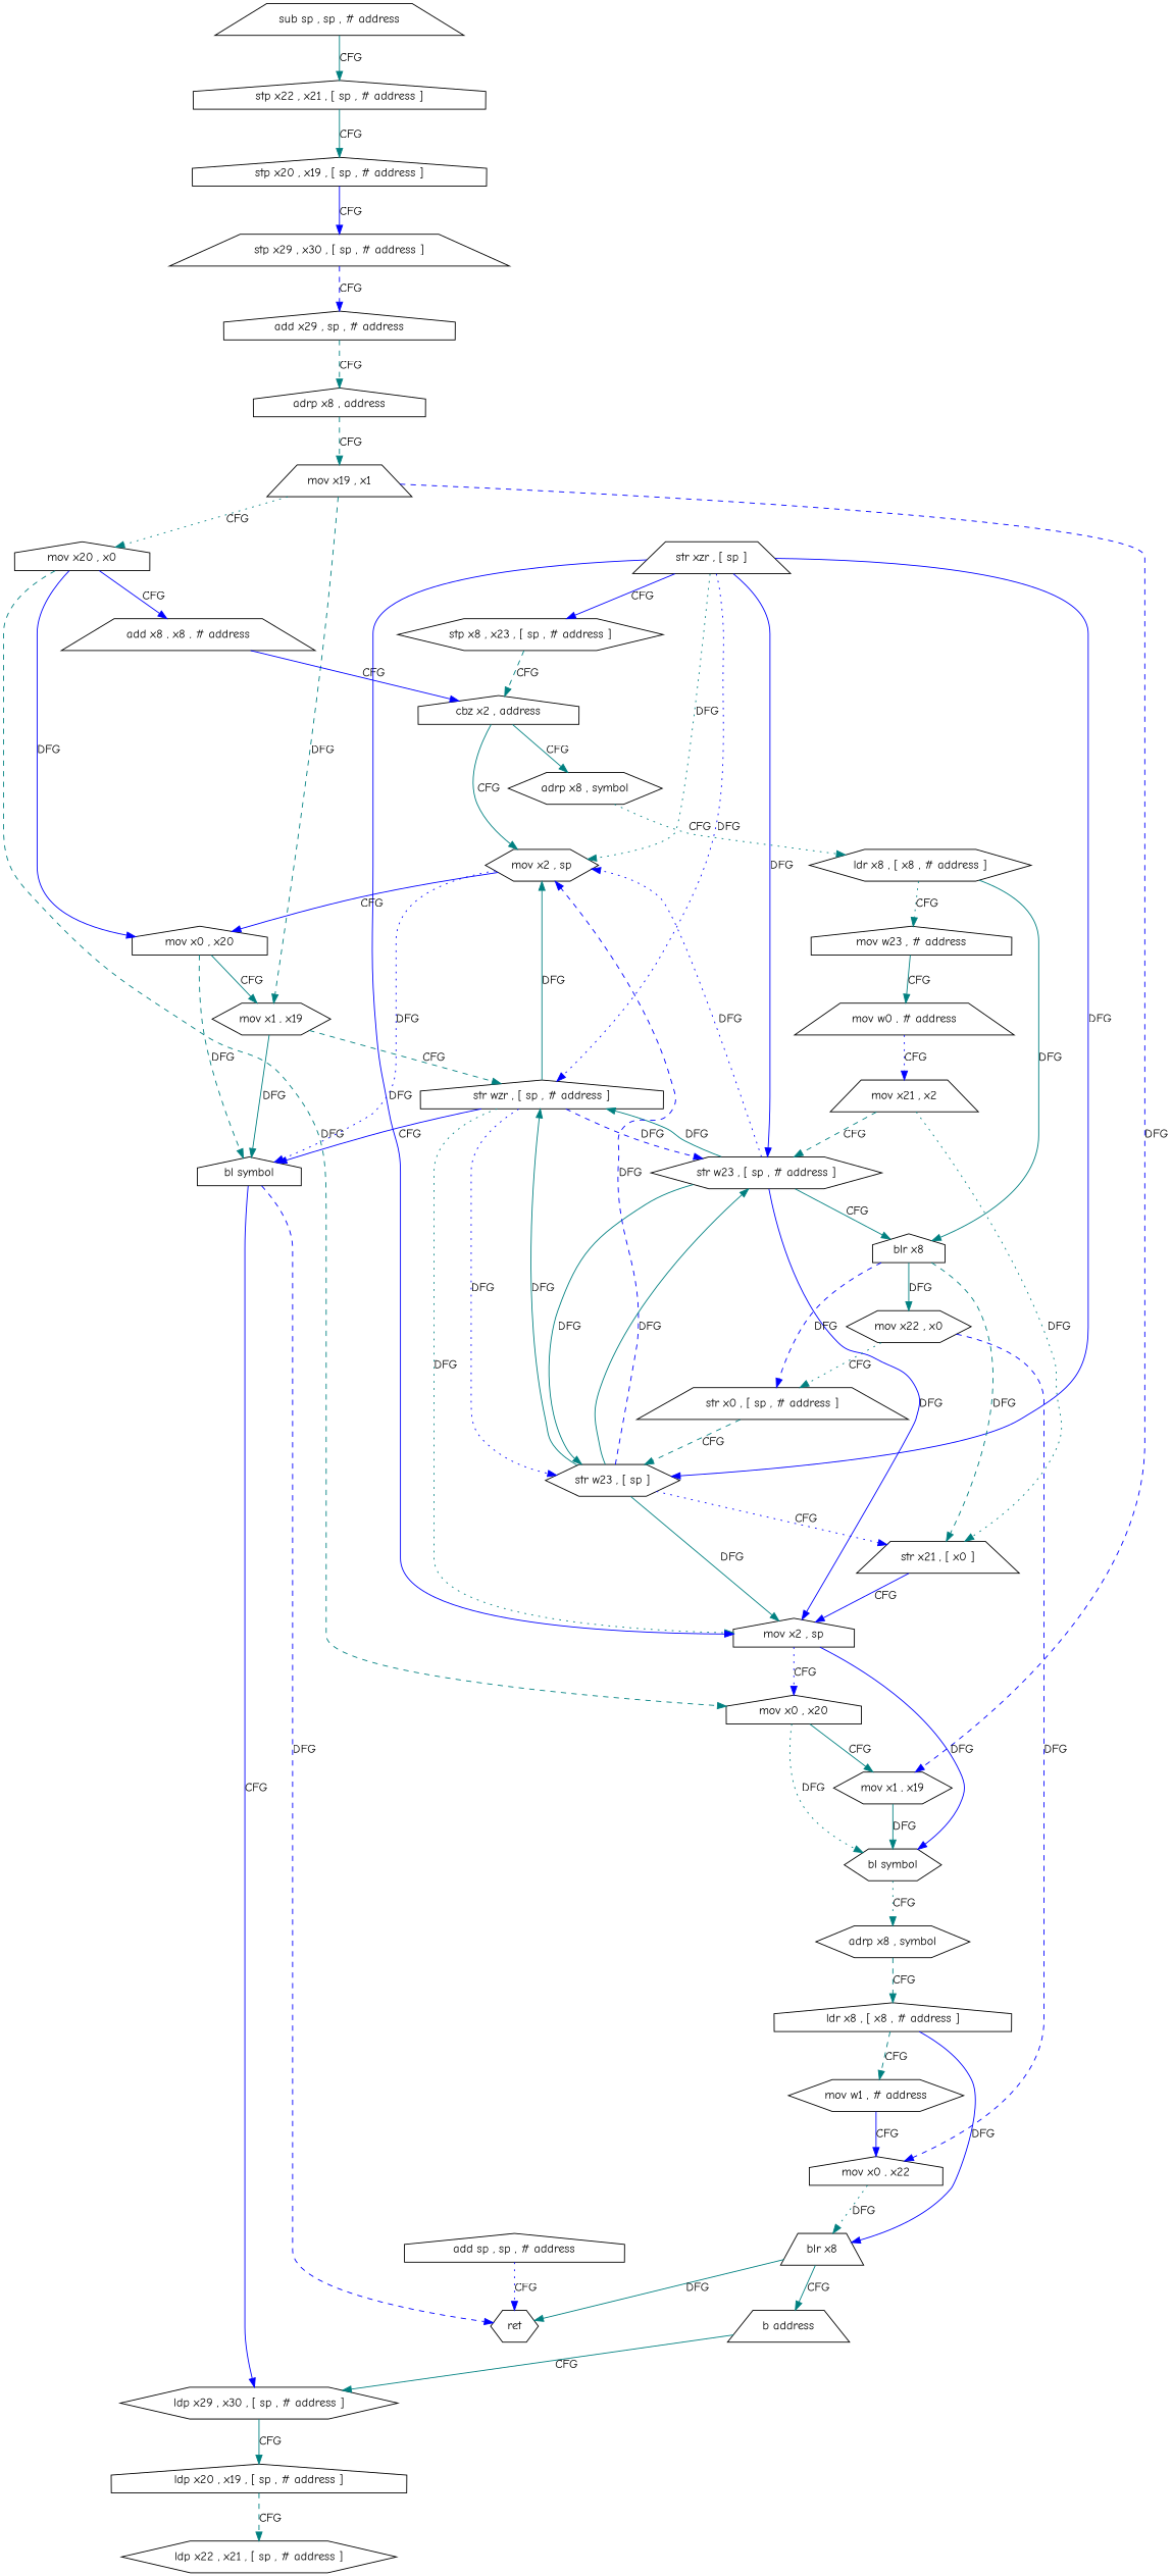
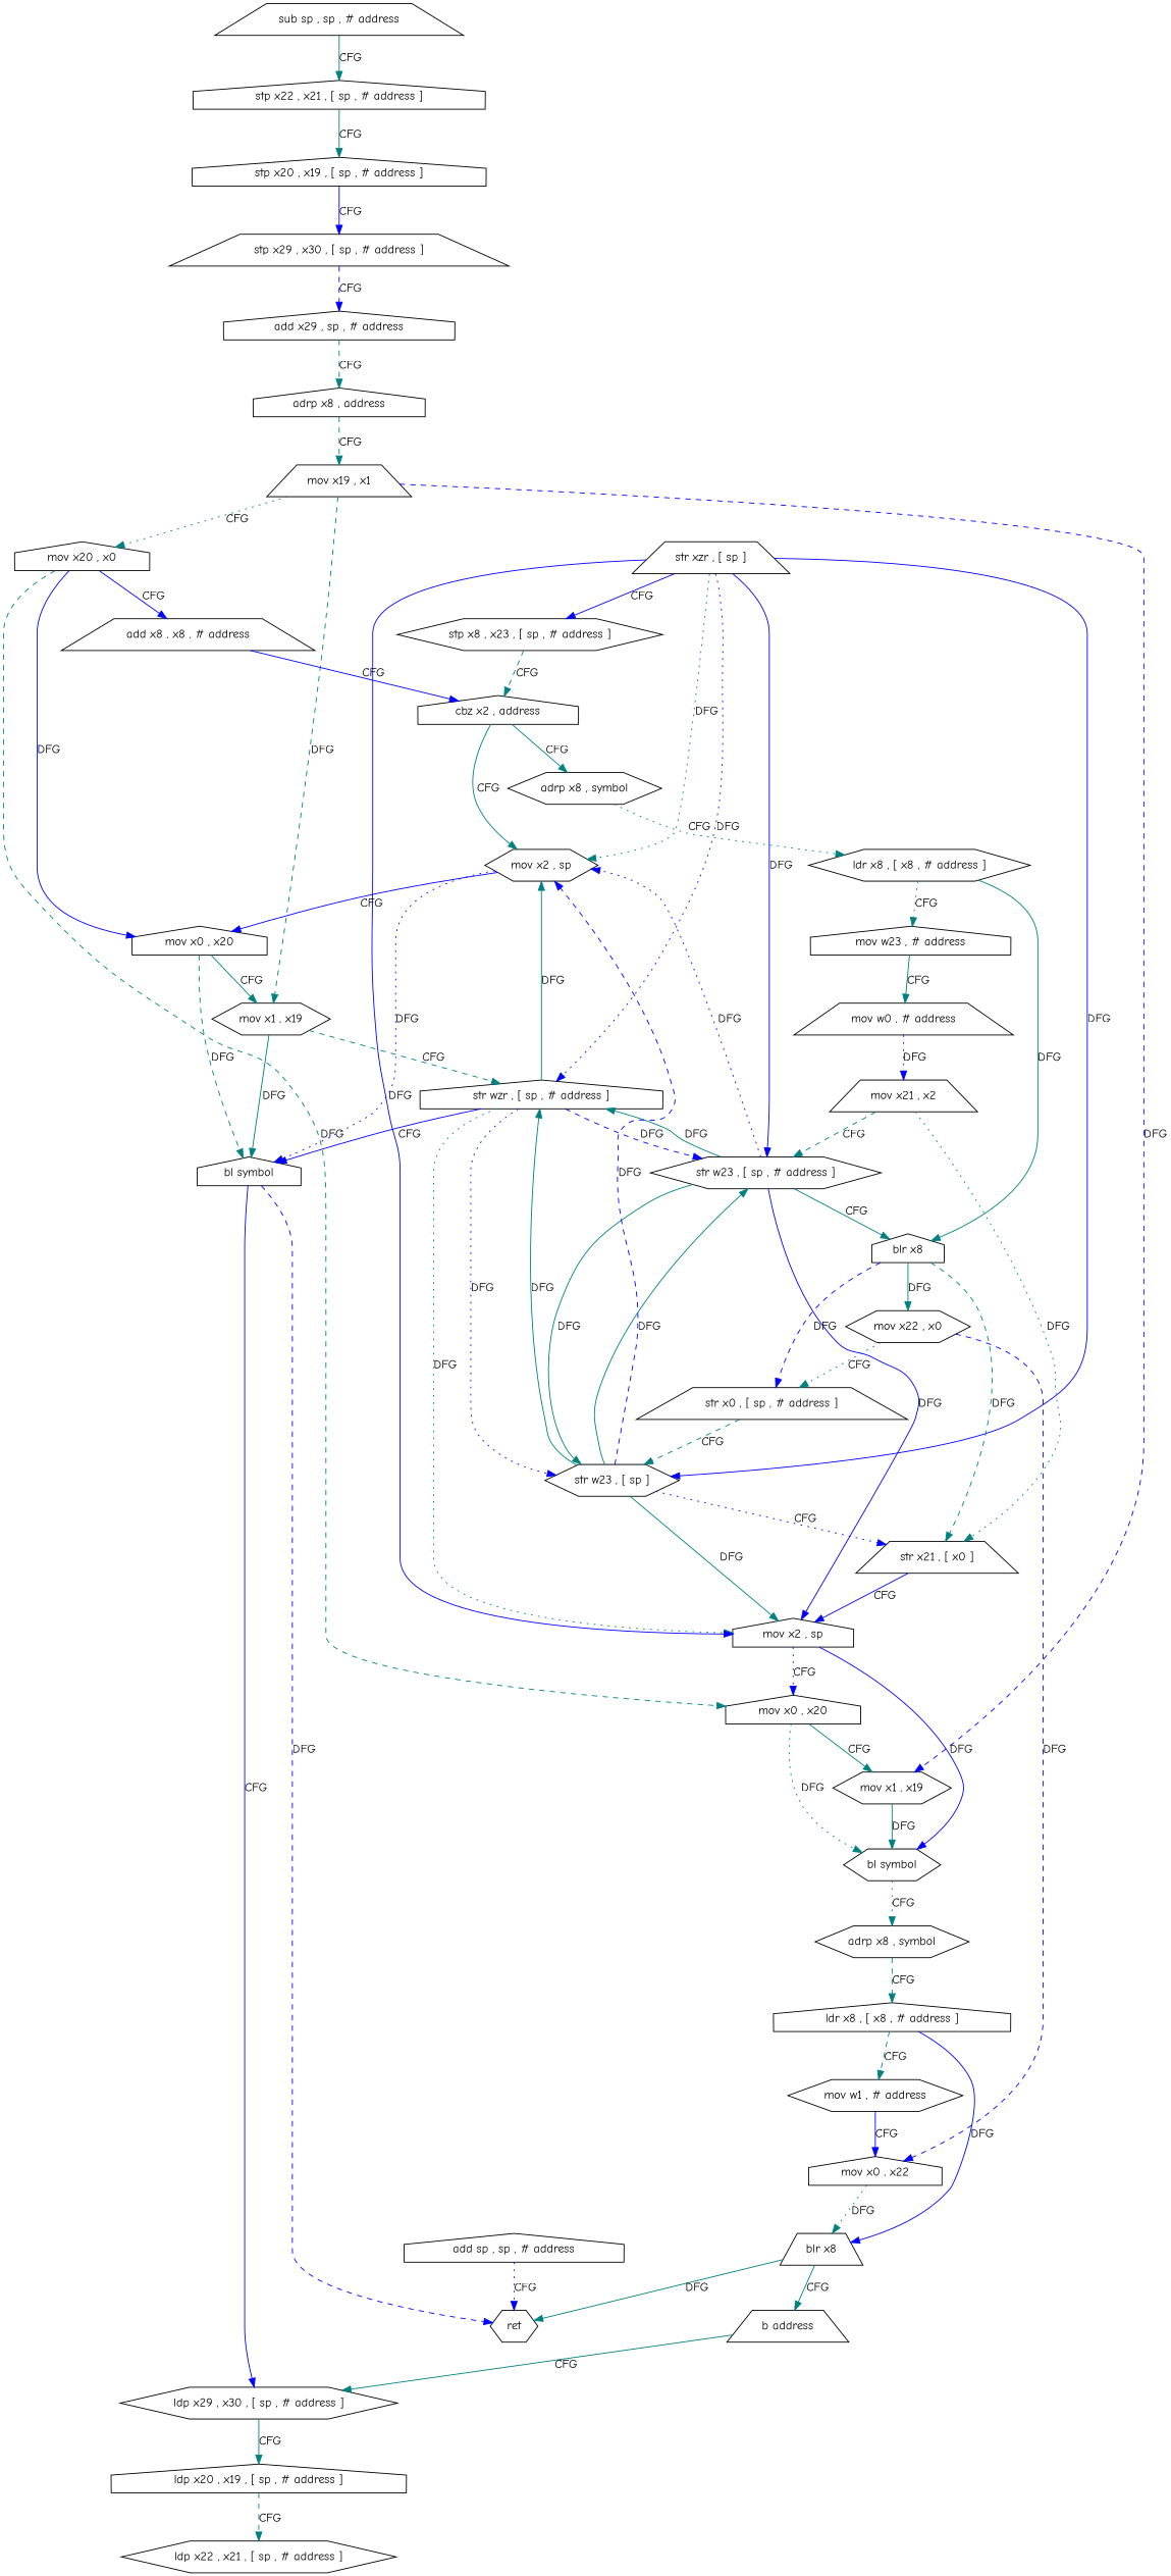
  digraph {
    fontname="Comic Neue"
    node [fontname="Comic Neue" shape=house]
    edge [color=teal fontname="Comic Neue" style=solid]
    n1 [label="sub sp , sp , # address" shape=trapezium]
    n2 [label="stp x22 , x21 , [ sp , # address ]"]
    n3 [label="stp x20 , x19 , [ sp , # address ]"]
    n4 [label="stp x29 , x30 , [ sp , # address ]" shape=trapezium]
    n5 [label="add x29 , sp , # address"]
    n6 [label="adrp x8 , address"]
    n7 [label="mov x19 , x1" shape=trapezium]
    n8 [label="mov x20 , x0"]
    n9 [label="mov x1 , x19" shape=hexagon]
    n10 [label="mov x1 , x19" shape=hexagon]
    n11 [label="add x8 , x8 , # address" shape=trapezium]
    n12 [label="mov x0 , x20"]
    n13 [label="mov x0 , x20"]
    n14 [label="str wzr , [ sp , # address ]"]
    n15 [label="bl symbol"]
    n16 [label="bl symbol" shape=hexagon]
    n17 [label="cbz x2 , address"]
    n18 [label="str xzr , [ sp ]" shape=trapezium]
    n19 [label="stp x8 , x23 , [ sp , # address ]" shape=hexagon]
    n20 [label="mov x2 , sp" shape=hexagon]
    n21 [label="str w23 , [ sp , # address ]" shape=hexagon]
    n22 [label="str w23 , [ sp ]" shape=hexagon]
    n23 [label="mov x2 , sp"]
    n24 [label="blr x8"]
    n25 [label="str x21 , [ x0 ]" shape=trapezium]
    n26 [label="adrp x8 , symbol" shape=hexagon]
    n27 [label="ldr x8 , [ x8 , # address ]" shape=hexagon]
    n28 [label="ldp x29 , x30 , [ sp , # address ]" shape=hexagon]
    n29 [label=ret shape=hexagon]
    n30 [label="mov w23 , # address"]
    n31 [label="ldp x20 , x19 , [ sp , # address ]"]
    n32 [label="ldp x22 , x21 , [ sp , # address ]" shape=hexagon]
    n33 [label="mov w0 , # address" shape=trapezium]
    n34 [label="mov x22 , x0" shape=hexagon]
    n35 [label="str x0 , [ sp , # address ]" shape=trapezium]
    n36 [label="mov x21 , x2" shape=trapezium]
    n37 [label="mov x0 , x22"]
    n38 [label="blr x8" shape=trapezium]
    n39 [label="adrp x8 , symbol" shape=hexagon]
    n40 [label="ldr x8 , [ x8 , # address ]"]
    n41 [label="mov w1 , # address" shape=hexagon]
    n42 [label="b address" shape=trapezium]
    n43 [label="add sp , sp , # address"]
    n1 -> n2 [label=CFG]
    n2 -> n3 [label=CFG]
    n3 -> n4 [color=blue label=CFG]
    n4 -> n5 [color=blue label=CFG style=dashed]
    n5 -> n6 [label=CFG style=dashed]
    n6 -> n7 [label=CFG style=dashed]
    n7 -> n8 [label=CFG style=dotted]
    n7 -> n9 [label=DFG style=dashed]
    n7 -> n10 [color=blue label=DFG style=dashed]
    n8 -> n11 [color=blue label=CFG]
    n8 -> n12 [color=blue label=DFG]
    n8 -> n13 [label=DFG style=dashed]
    n9 -> n14 [label=CFG style=dashed]
    n9 -> n15 [label=DFG]
    n10 -> n16 [label=DFG]
    n11 -> n17 [color=blue label=CFG]
    n12 -> n9 [label=CFG]
    n12 -> n15 [label=DFG style=dashed]
    n13 -> n10 [label=CFG]
    n13 -> n16 [label=DFG style=dotted]
    n14 -> n15 [color=blue label=CFG]
    n14 -> n20 [label=DFG]
    n14 -> n21 [color=blue label=DFG style=dashed]
    n14 -> n22 [color=blue label=DFG style=dotted]
    n14 -> n23 [label=DFG style=dotted]
    n15 -> n28 [color=blue label=CFG]
    n15 -> n29 [color=blue label=DFG style=dashed]
    n16 -> n39 [label=CFG style=dotted]
    n17 -> n20 [label=CFG]
    n17 -> n26 [label=CFG]
    n18 -> n14 [color=blue label=DFG style=dotted]
    n18 -> n19 [color=blue label=CFG]
    n18 -> n20 [label=DFG style=dotted]
    n18 -> n21 [color=blue label=DFG]
    n18 -> n22 [color=blue label=DFG]
    n18 -> n23 [color=blue label=DFG]
    n19 -> n17 [label=CFG style=dashed]
    n20 -> n12 [color=blue label=CFG]
    n20 -> n15 [color=blue label=DFG style=dotted]
    n21 -> n14 [label=DFG]
    n21 -> n20 [color=blue label=DFG style=dotted]
    n21 -> n22 [label=DFG]
    n21 -> n23 [color=blue label=DFG]
    n21 -> n24 [label=CFG]
    n22 -> n14 [label=DFG]
    n22 -> n20 [color=blue label=DFG style=dashed]
    n22 -> n21 [label=DFG]
    n22 -> n23 [label=DFG]
    n22 -> n25 [color=blue label=CFG style=dotted]
    n23 -> n13 [color=blue label=CFG style=dotted]
    n23 -> n16 [color=blue label=DFG]
    n24 -> n25 [label=DFG style=dashed]
    n24 -> n34 [label=DFG]
    n24 -> n35 [color=blue label=DFG style=dashed]
    n25 -> n23 [color=blue label=CFG]
    n26 -> n27 [label=CFG style=dotted]
    n27 -> n24 [label=DFG]
    n27 -> n30 [label=CFG style=dotted]
    n28 -> n31 [label=CFG]
    n30 -> n33 [label=CFG]
    n31 -> n32 [label=CFG style=dashed]
-   n33 -> n36 [color=blue label=CFG style=dotted]
+   n33 -> n36 [color=blue label=DFG style=dotted]
    n34 -> n35 [label=CFG style=dotted]
    n34 -> n37 [color=blue label=DFG style=dashed]
    n35 -> n22 [label=CFG style=dashed]
    n36 -> n21 [label=CFG style=dashed]
    n36 -> n25 [label=DFG style=dotted]
    n37 -> n38 [label=DFG style=dotted]
    n38 -> n29 [label=DFG]
    n38 -> n42 [label=CFG]
    n39 -> n40 [label=CFG style=dashed]
    n40 -> n38 [color=blue label=DFG]
    n40 -> n41 [label=CFG style=dashed]
    n41 -> n37 [color=blue label=CFG]
    n42 -> n28 [label=CFG]
    n43 -> n29 [color=blue label=CFG style=dotted]
  }
